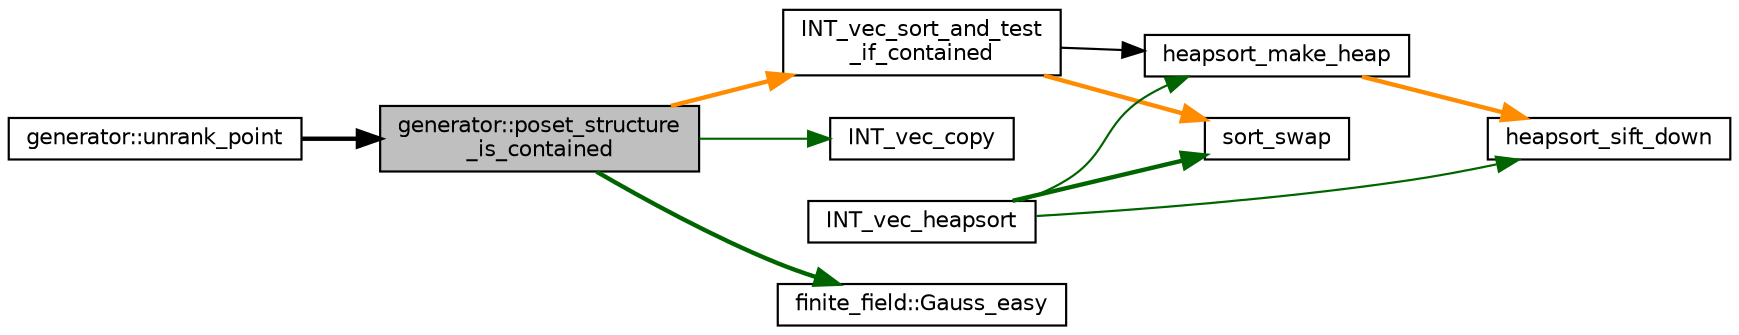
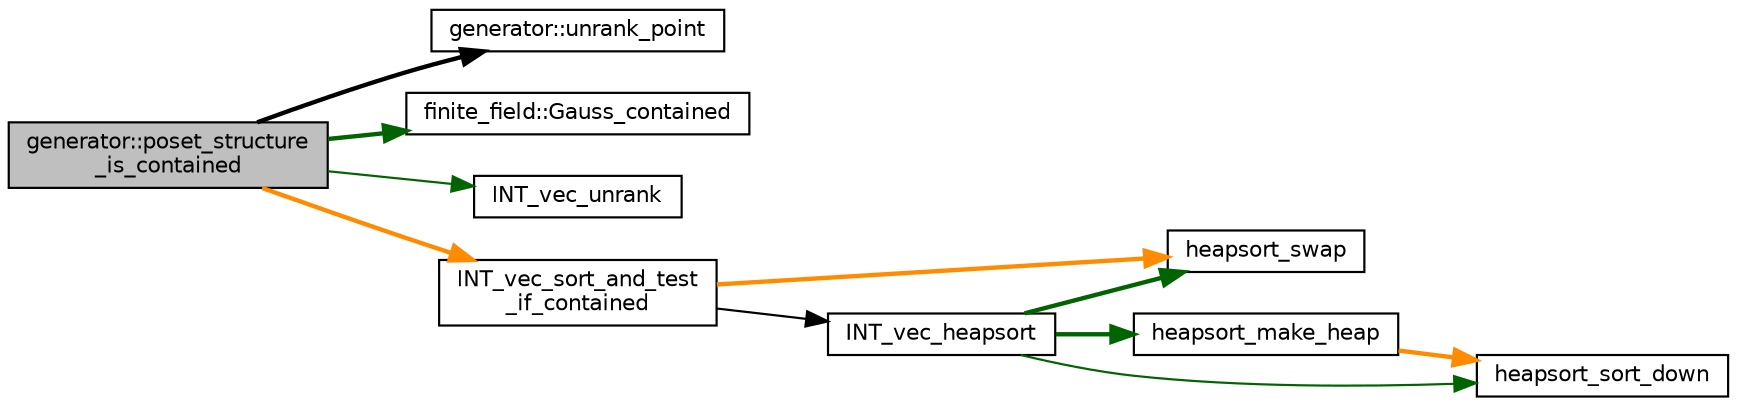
  digraph {
    rankdir=LR
    node [color=black fillcolor=white fontname=Helvetica fontsize=10 shape=record style=filled]
    edge [color=darkgreen fontname=Helvetica fontsize=10 labelfontname=Helvetica labelfontsize=10 style=bold]
    n1 [fillcolor=grey75 fontcolor=black height=0.2 label="generator::poset_structure\l_is_contained" width=0.4]
    n2 [height=0.2 label="generator::unrank_point" width=0.4]
-   n3 [height=0.2 label="finite_field::Gauss_easy" width=0.4]
-   n4 [height=0.2 label=INT_vec_copy width=0.4]
+   n3 [height=0.2 label="finite_field::Gauss_contained" width=0.4]
+   n4 [height=0.2 label=INT_vec_unrank width=0.4]
    n5 [height=0.2 label="INT_vec_sort_and_test\l_if_contained" width=0.4]
    n6 [height=0.2 label=INT_vec_heapsort width=0.4]
-   n7 [height=0.2 label=sort_swap width=0.4]
+   n7 [height=0.2 label=heapsort_swap width=0.4]
    n8 [height=0.2 label=heapsort_make_heap width=0.4]
-   n9 [height=0.2 label=heapsort_sift_down width=0.4]
-   n2 -> n1 [color=black]
+   n9 [height=0.2 label=heapsort_sort_down width=0.4]
+   n1 -> n2 [color=black]
    n1 -> n3
    n1 -> n4 [style=solid]
    n1 -> n5 [color=darkorange]
-   n5 -> n8 [color=black style=solid]
+   n5 -> n6 [color=black style=solid]
    n5 -> n7 [color=darkorange]
    n6 -> n7
-   n6 -> n8 [style=solid]
+   n6 -> n8
    n6 -> n9 [style=solid]
    n8 -> n9 [color=darkorange]
  }
